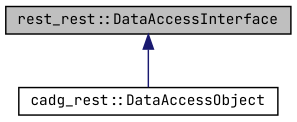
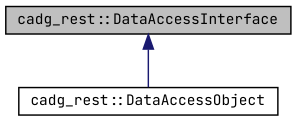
  digraph {
    fontname="JetBrains Mono"
    node [color=black fontname="JetBrains Mono" fontsize=10 shape=record style=filled]
-   n1 [fillcolor=grey75 fontcolor=black height=0.2 label="rest_rest::DataAccessInterface" width=0.4]
+   n1 [fillcolor=grey75 fontcolor=black height=0.2 label="cadg_rest::DataAccessInterface" width=0.4]
    n2 [fillcolor=white height=0.2 label="cadg_rest::DataAccessObject" width=0.4]
    n1 -> n2 [color=midnightblue dir=back fontname="JetBrains Mono" fontsize=10 labelfontname=Helvetica labelfontsize=10 style=solid]
  }
